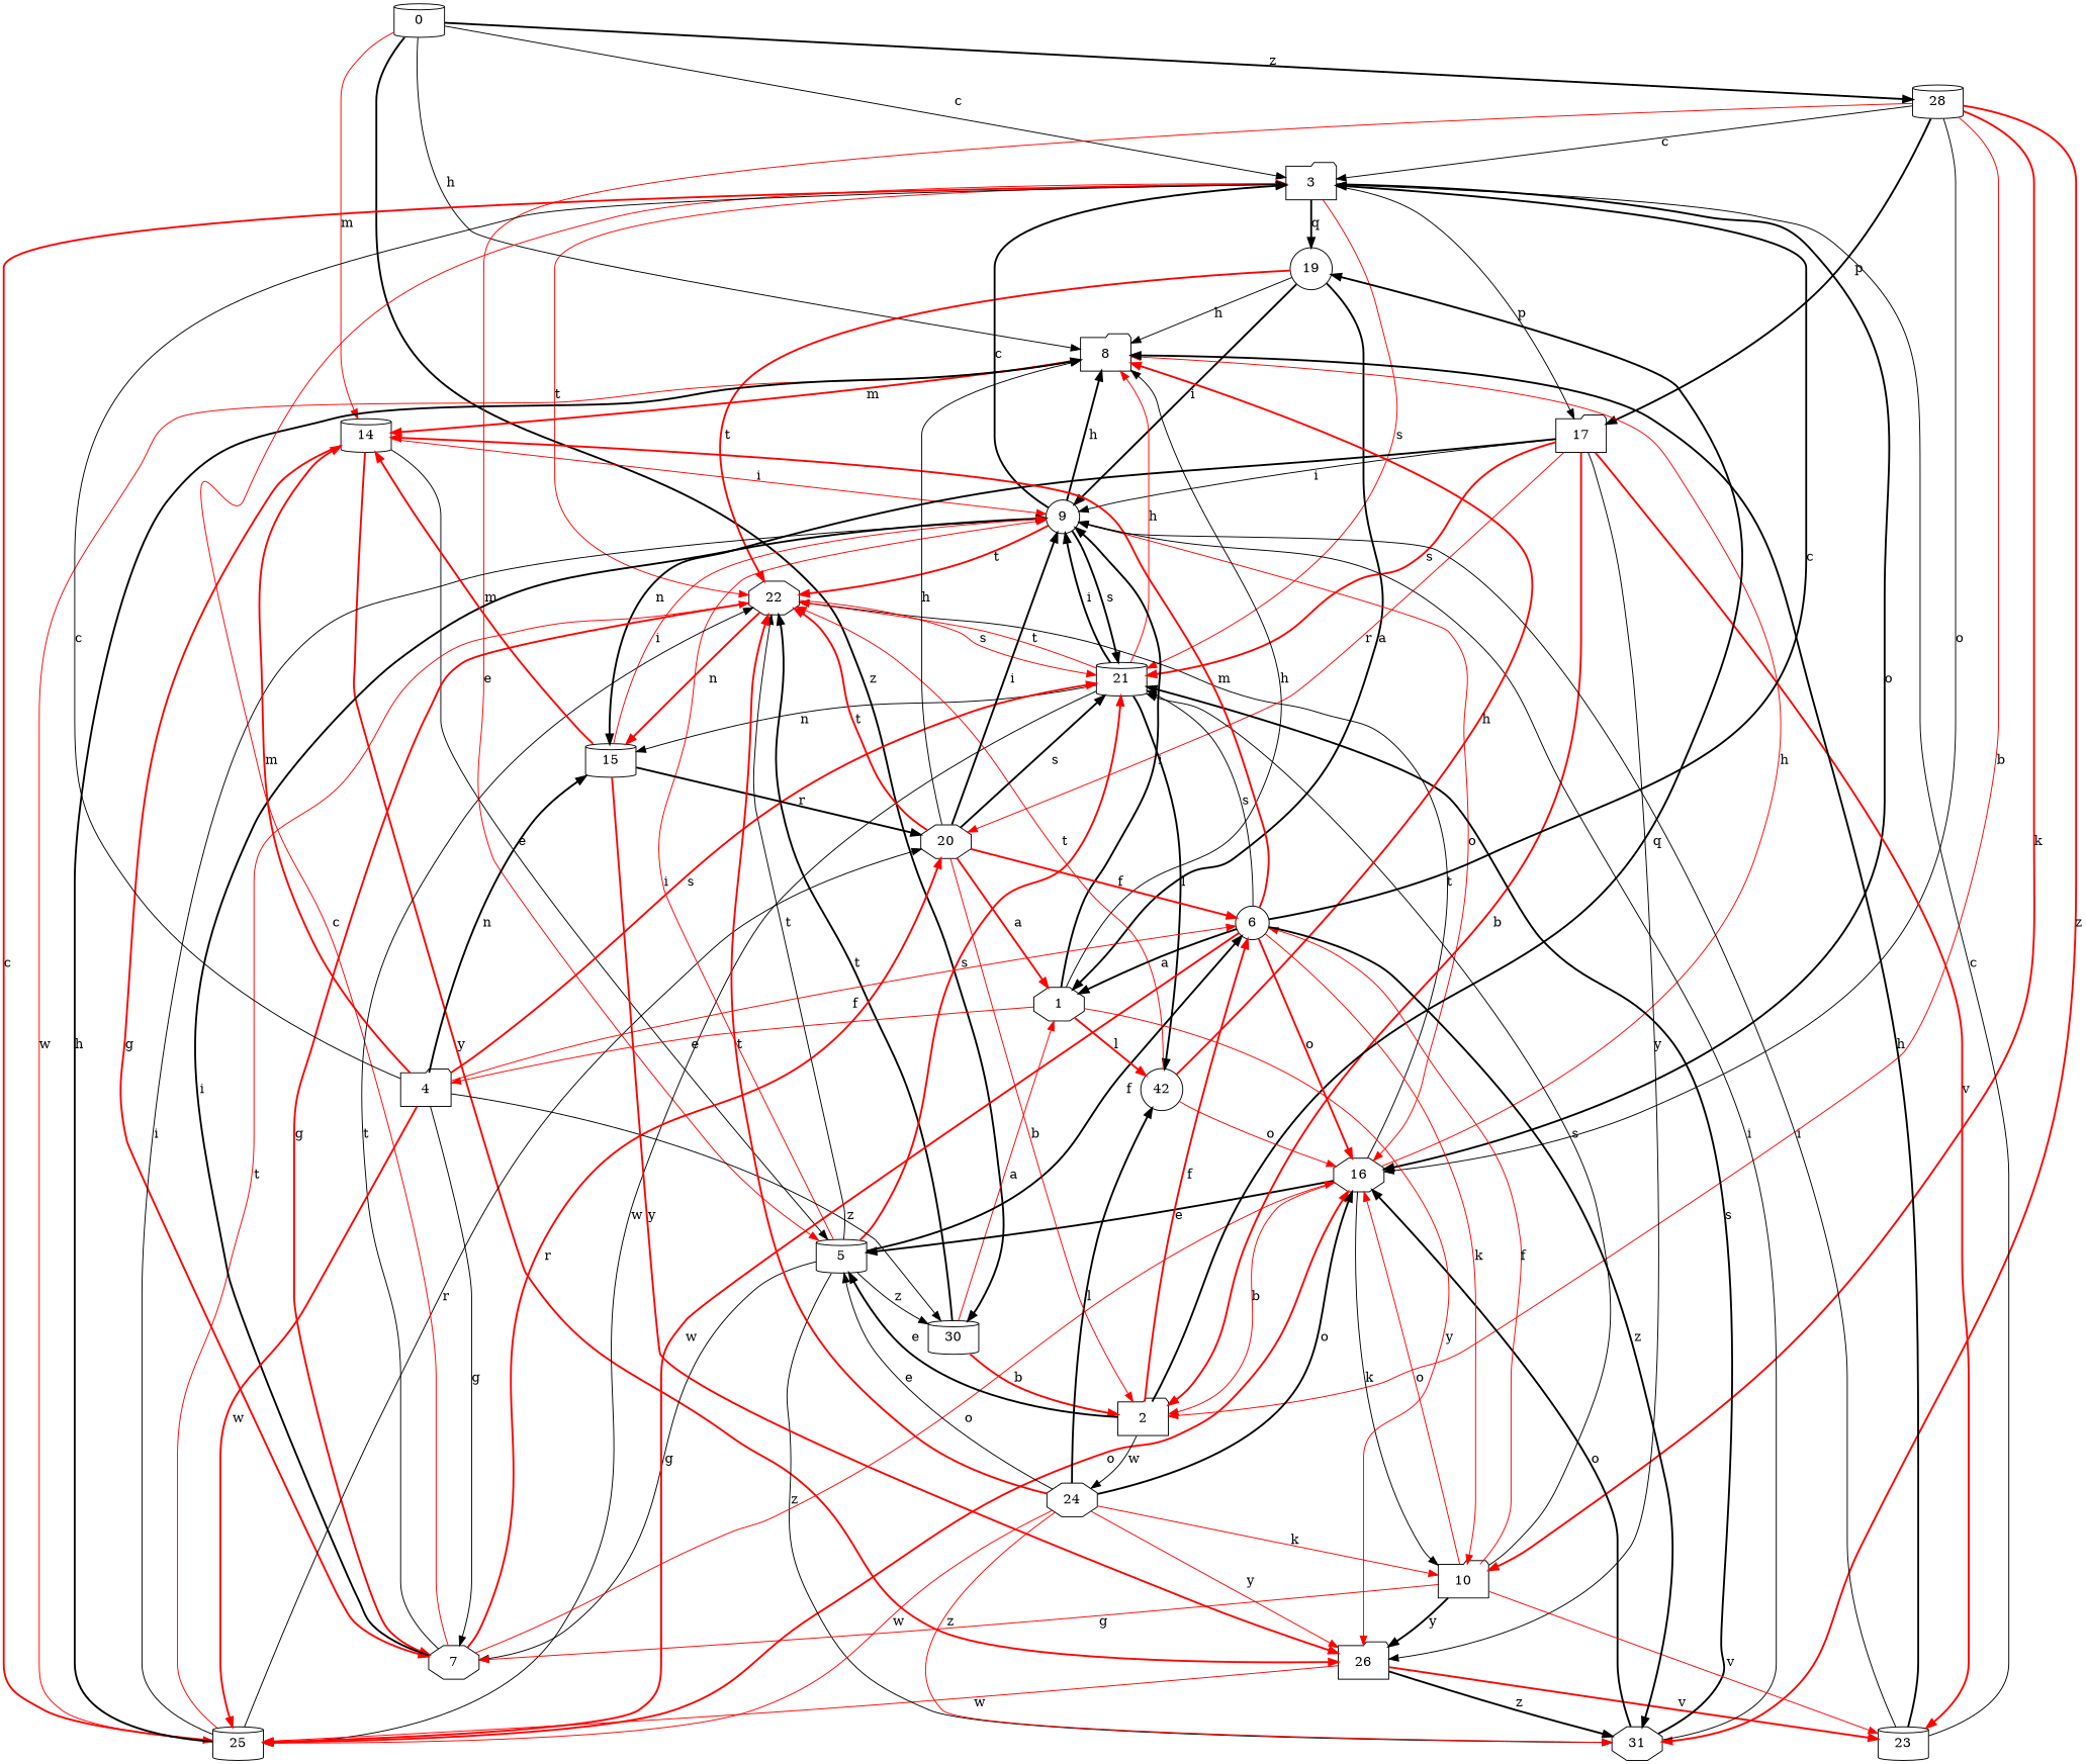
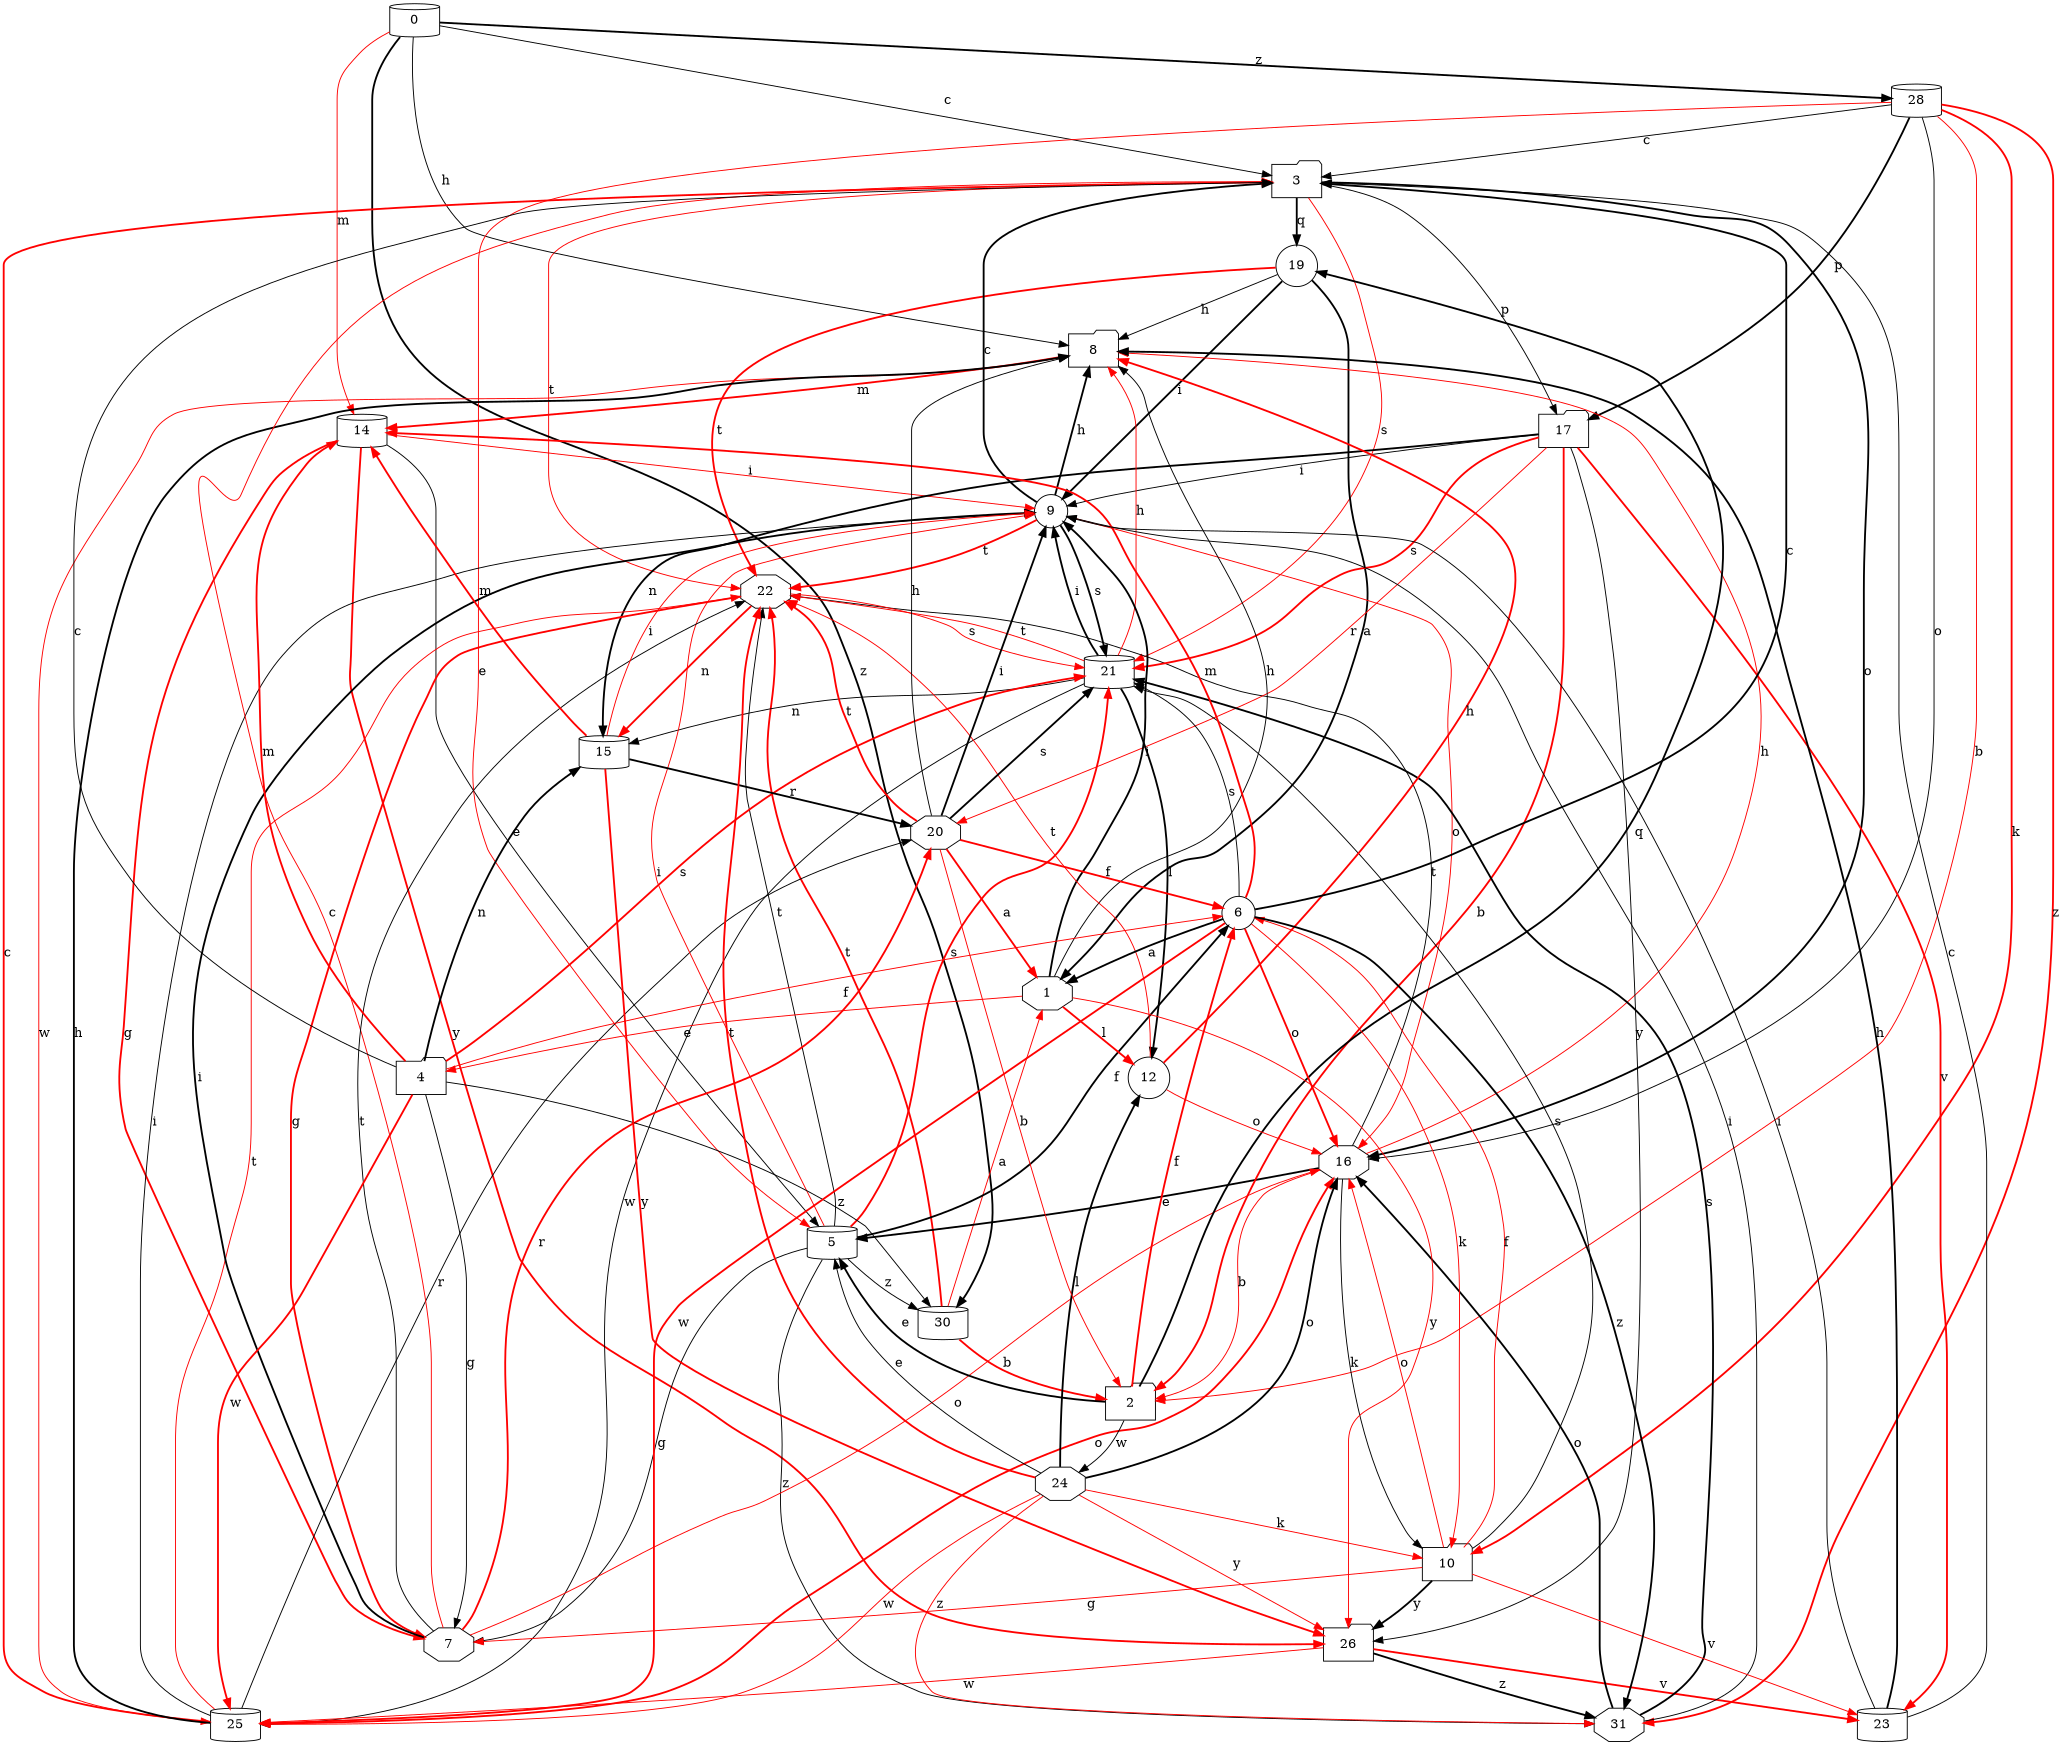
  strict digraph {
    fontname="DejaVu Serif"
    node [fontname="DejaVu Serif" shape=cylinder]
    edge [color=red fontname="DejaVu Serif" style=bold]
    3 [shape=folder]
    0
    8 [shape=folder]
    14
    28
    30
    19 [shape=circle]
    16 [shape=octagon]
    17 [shape=folder]
    21
    22 [shape=octagon]
    25
    9 [shape=circle]
    26 [shape=folder]
    5
    7 [shape=octagon]
    2 [shape=folder]
    31 [shape=octagon]
    10 [shape=folder]
    1 [shape=octagon]
    4 [shape=folder]
-   12 [shape=circle label=42]
+   12 [shape=circle]
    6 [shape=circle]
    15
    23
    24 [shape=octagon]
    20 [shape=octagon]
    3 -> 19 [color=black label=q]
    3 -> 16 [color=black label=o]
    3 -> 17 [color=black label=p style=solid]
    3 -> 21 [label=s style=solid]
    3 -> 22 [label=t style=solid]
    0 -> 3 [color=black label=c style=solid]
    0 -> 8 [color=black label=h style=solid]
    0 -> 14 [label=m style=solid]
    0 -> 28 [color=black label=z]
    0 -> 30 [color=black label=z]
    8 -> 14 [label=m]
    8 -> 25 [label=w style=solid]
    14 -> 9 [label=i style=solid]
    14 -> 26 [label=y]
    14 -> 5 [color=black label=e style=solid]
    14 -> 7 [label=g]
    28 -> 3 [color=black label=c style=solid]
    28 -> 16 [color=black label=o style=solid]
    28 -> 17 [color=black label=p]
    28 -> 5 [label=e style=solid]
    28 -> 2 [label=b style=solid]
    28 -> 31 [label=z]
    28 -> 10 [label=k]
-   30 -> 22 [color=black label=t]
+   30 -> 22 [label=t]
    30 -> 2 [label=b]
    30 -> 1 [label=a style=solid]
    19 -> 8 [color=black label=h style=solid]
    19 -> 22 [label=t]
    19 -> 9 [color=black label=i]
    19 -> 1 [color=black label=a]
    16 -> 8 [label=h style=solid]
    16 -> 22 [color=black label=t style=solid]
    16 -> 5 [color=black label=e]
    16 -> 2 [label=b style=solid]
    16 -> 10 [color=black label=k style=solid]
    17 -> 21 [label=s]
    17 -> 9 [color=black label=i style=solid]
    17 -> 26 [color=black label=y style=solid]
    17 -> 2 [label=b]
    17 -> 15 [color=black label=n]
    17 -> 23 [label=v]
    17 -> 20 [label=r style=solid]
    21 -> 8 [label=h style=solid]
    21 -> 22 [label=t style=solid]
    21 -> 25 [color=black label=w style=solid]
    21 -> 9 [color=black label=i]
    21 -> 12 [color=black label=l]
    21 -> 15 [color=black label=n style=solid]
    22 -> 21 [label=s style=solid]
    22 -> 7 [label=g]
    22 -> 15 [label=n]
    25 -> 3 [label=c]
    25 -> 8 [color=black label=h]
    25 -> 16 [label=o]
    25 -> 22 [label=t style=solid]
    25 -> 9 [color=black label=i style=solid]
    25 -> 20 [color=black label=r style=solid]
    9 -> 3 [color=black label=c]
    9 -> 8 [color=black label=h]
    9 -> 16 [label=o style=solid]
    9 -> 21 [color=black label=s]
    9 -> 22 [label=t]
    26 -> 25 [label=w style=solid]
    26 -> 31 [color=black label=z]
    26 -> 23 [label=v]
    5 -> 30 [color=black label=z style=solid]
    5 -> 21 [label=s]
    5 -> 22 [color=black label=t style=solid]
    5 -> 9 [label=i style=solid]
    5 -> 7 [color=black label=g style=solid]
    5 -> 31 [color=black label=z style=solid]
    5 -> 6 [color=black label=f]
    7 -> 3 [label=c style=solid]
    7 -> 16 [label=o style=solid]
    7 -> 22 [color=black label=t style=solid]
    7 -> 9 [color=black label=i]
    7 -> 20 [label=r]
    2 -> 19 [color=black label=q]
    2 -> 5 [color=black label=e]
    2 -> 6 [label=f]
    2 -> 24 [color=black label=w style=solid]
    31 -> 16 [color=black label=o]
    31 -> 21 [color=black label=s]
    31 -> 9 [color=black label=i style=solid]
    10 -> 16 [label=o style=solid]
    10 -> 21 [color=black label=s style=solid]
    10 -> 26 [color=black label=y]
    10 -> 7 [label=g style=solid]
    10 -> 6 [label=f style=solid]
    10 -> 23 [label=v style=solid]
    1 -> 8 [color=black label=h style=solid]
    1 -> 9 [color=black label=i]
    1 -> 26 [label=y style=solid]
    1 -> 4 [label=e style=solid]
    1 -> 12 [label=l]
    4 -> 3 [color=black label=c style=solid]
    4 -> 14 [label=m]
    4 -> 30 [color=black label=z style=solid]
    4 -> 21 [label=s]
    4 -> 25 [label=w]
    4 -> 7 [color=black label=g style=solid]
    4 -> 6 [label=f style=solid]
    4 -> 15 [color=black label=n]
    12 -> 8 [label=h]
    12 -> 16 [label=o style=solid]
    12 -> 22 [label=t style=solid]
    6 -> 3 [color=black label=c]
    6 -> 14 [label=m]
    6 -> 16 [label=o]
    6 -> 21 [color=black label=s style=solid]
    6 -> 25 [label=w]
    6 -> 31 [color=black label=z]
    6 -> 10 [label=k style=solid]
    6 -> 1 [color=black label=a]
    15 -> 14 [label=m]
    15 -> 9 [label=i style=solid]
    15 -> 26 [label=y]
    15 -> 20 [color=black label=r]
    23 -> 3 [color=black label=c style=solid]
    23 -> 8 [color=black label=h]
    23 -> 9 [color=black label=i style=solid]
    24 -> 16 [color=black label=o]
    24 -> 22 [label=t]
    24 -> 25 [label=w style=solid]
    24 -> 26 [label=y style=solid]
    24 -> 5 [color=black label=e style=solid]
    24 -> 31 [label=z style=solid]
    24 -> 10 [label=k style=solid]
    24 -> 12 [color=black label=l]
    20 -> 8 [color=black label=h style=solid]
    20 -> 21 [color=black label=s]
    20 -> 22 [label=t]
    20 -> 9 [color=black label=i]
    20 -> 2 [label=b style=solid]
    20 -> 1 [label=a]
    20 -> 6 [label=f]
  }
